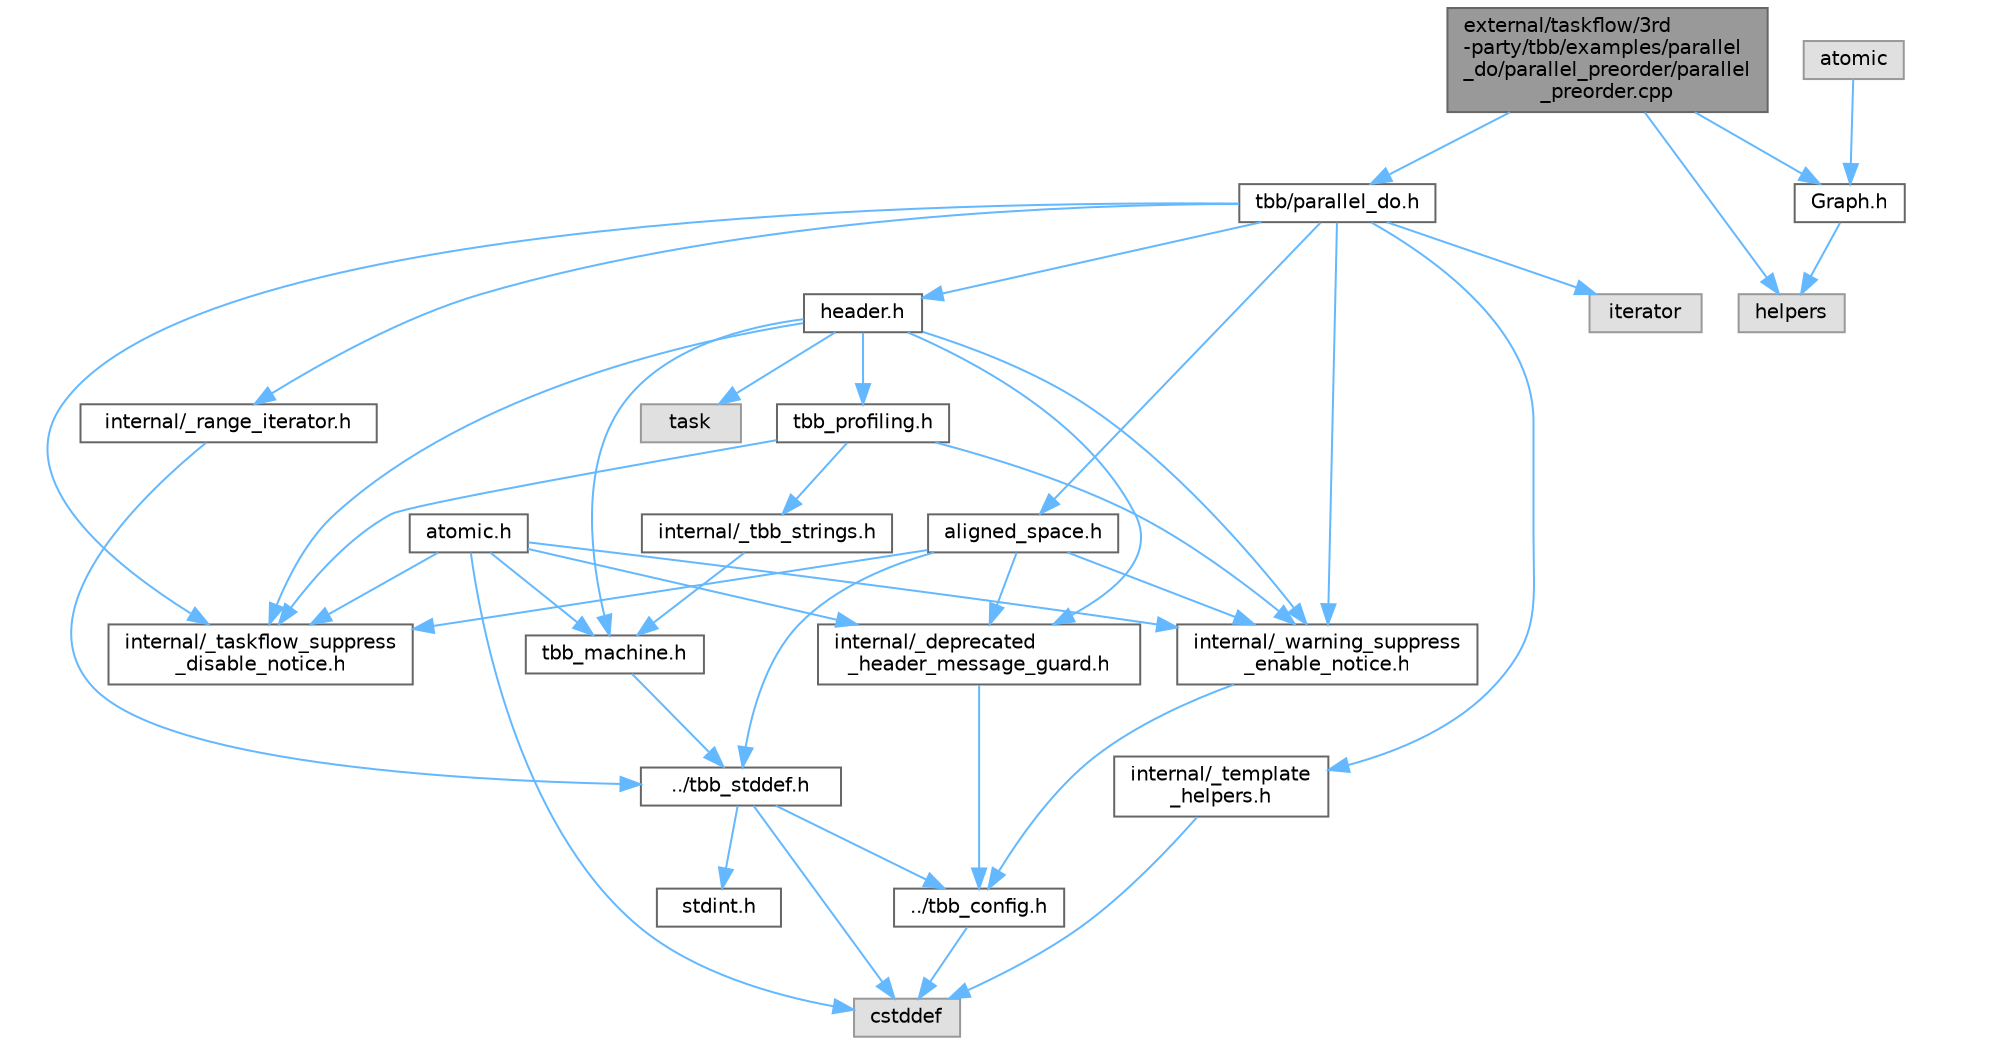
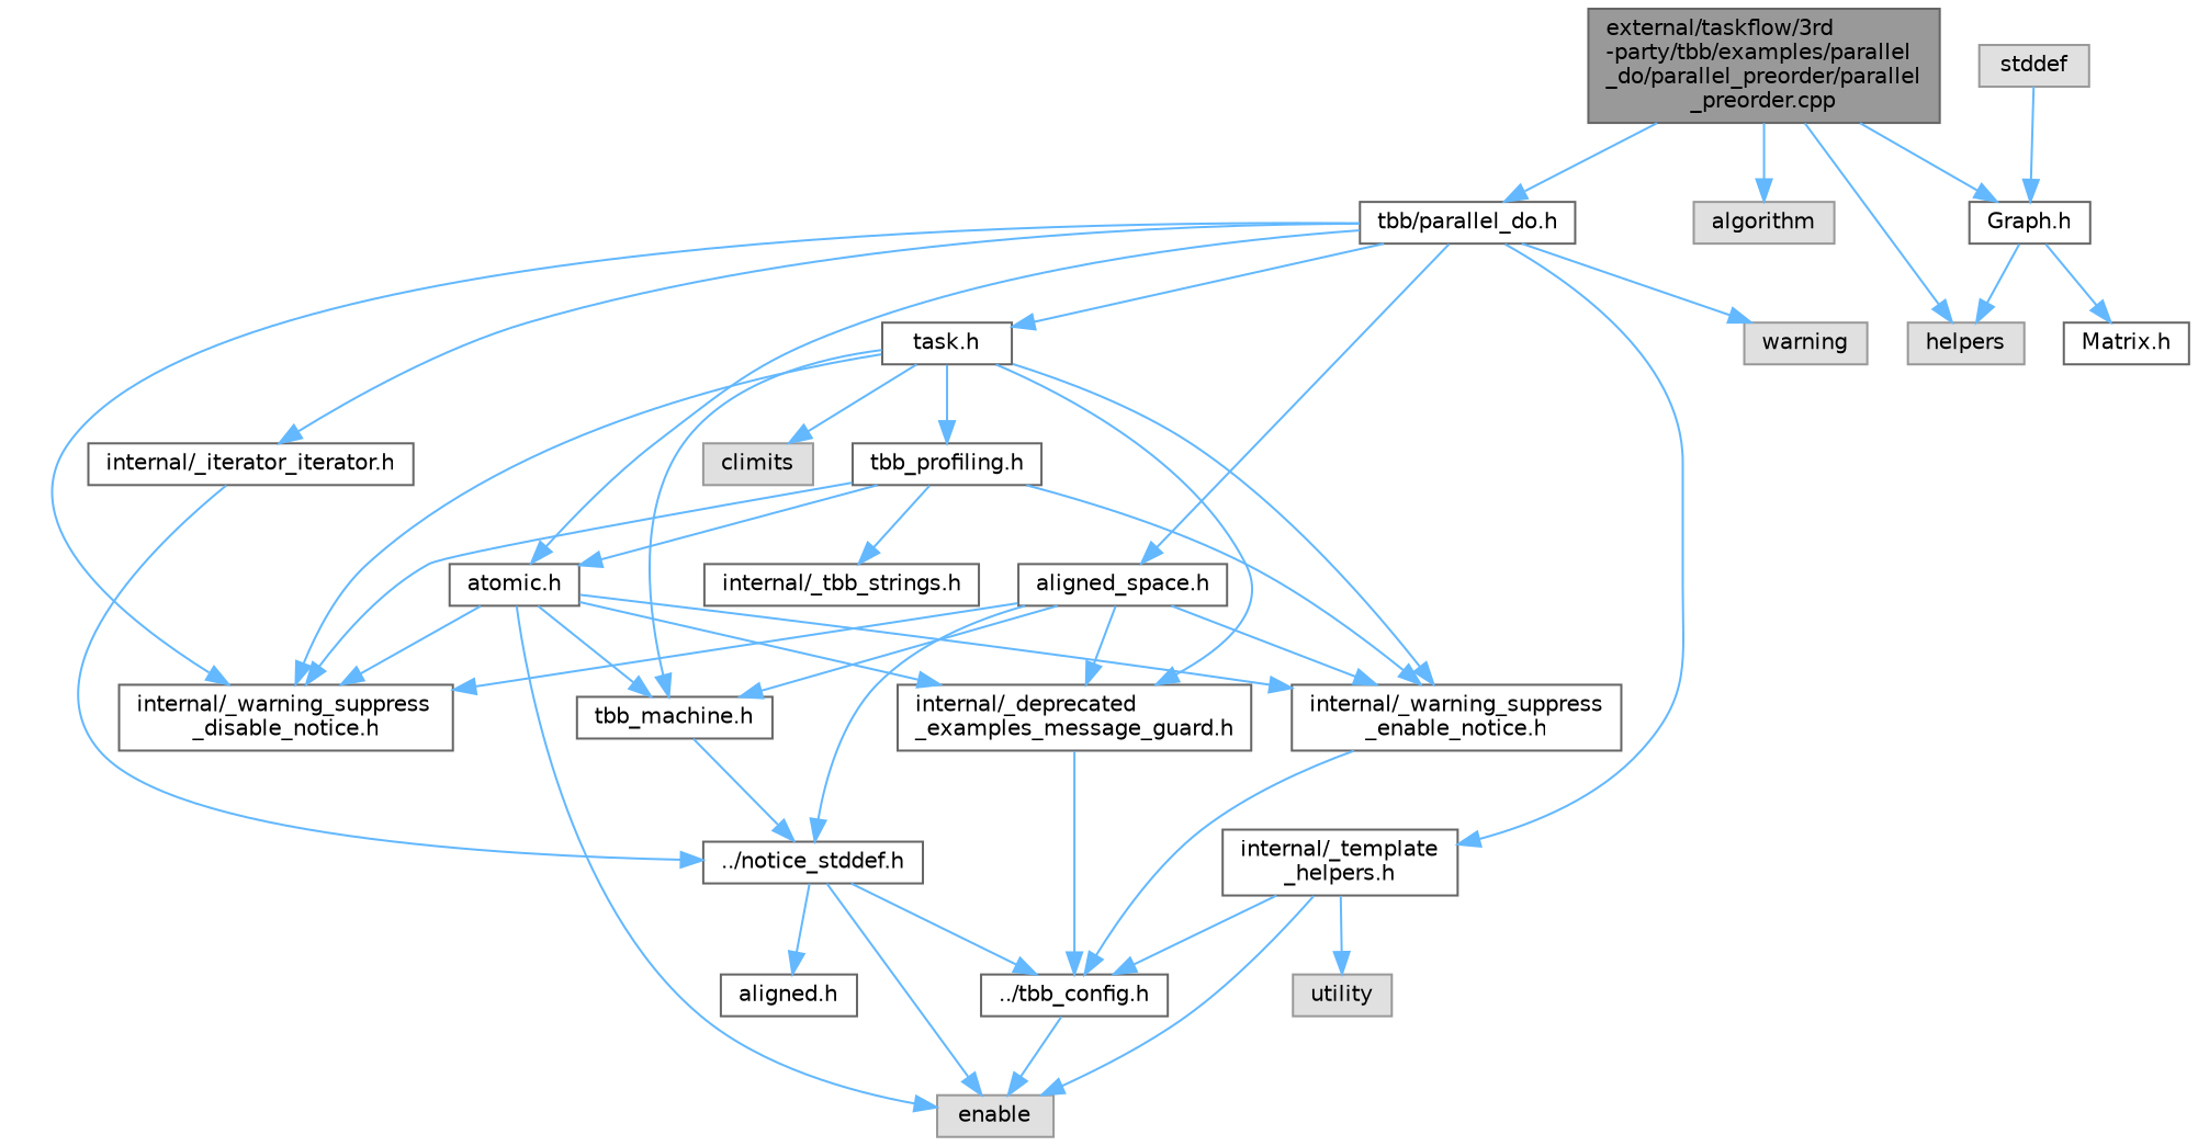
  digraph {
    node [color=grey40 fillcolor=white fontname=Helvetica fontsize=10 shape=box style=filled]
    edge [color=steelblue1 fontname=Helvetica fontsize=10 labelfontname=Helvetica labelfontsize=10 style=solid]
    n1 [color=gray40 fillcolor=grey60 fontcolor=black height=0.2 label="external/taskflow/3rd\l-party/tbb/examples/parallel\l_do/parallel_preorder/parallel\l_preorder.cpp" width=0.4]
    n2 [height=0.2 label="tbb/parallel_do.h" width=0.4]
    n3 [color=grey60 fillcolor="#E0E0E0" height=0.2 label=helpers width=0.4]
+   n4 [color=grey60 fillcolor="#E0E0E0" height=0.2 label=algorithm width=0.4]
    n5 [height=0.2 label="Graph.h" width=0.4]
    n6 [height=0.2 label="internal/_warning_suppress\l_enable_notice.h" width=0.4]
-   n7 [height=0.2 label="internal/_range_iterator.h" width=0.4]
+   n7 [height=0.2 label="internal/_iterator_iterator.h" width=0.4]
    n8 [height=0.2 label="internal/_template\l_helpers.h" width=0.4]
-   n9 [height=0.2 label="header.h" width=0.4]
-   n10 [height=0.2 label="internal/_taskflow_suppress\l_disable_notice.h" width=0.4]
+   n9 [height=0.2 label="task.h" width=0.4]
+   n10 [height=0.2 label="internal/_warning_suppress\l_disable_notice.h" width=0.4]
    n11 [height=0.2 label="aligned_space.h" width=0.4]
-   n12 [color=grey60 fillcolor="#E0E0E0" height=0.2 label=iterator width=0.4]
+   n12 [color=grey60 fillcolor="#E0E0E0" height=0.2 label=warning width=0.4]
+   n13 [height=0.2 label="Matrix.h" width=0.4]
    n14 [height=0.2 label="../tbb_config.h" width=0.4]
-   n15 [height=0.2 label="../tbb_stddef.h" width=0.4]
-   n16 [color=grey60 fillcolor="#E0E0E0" height=0.2 label=cstddef width=0.4]
-   n18 [height=0.2 label="internal/_deprecated\l_header_message_guard.h" width=0.4]
+   n15 [height=0.2 label="../notice_stddef.h" width=0.4]
+   n16 [color=grey60 fillcolor="#E0E0E0" height=0.2 label=enable width=0.4]
+   n17 [color=grey60 fillcolor="#E0E0E0" height=0.2 label=utility width=0.4]
+   n18 [height=0.2 label="internal/_deprecated\l_examples_message_guard.h" width=0.4]
    n19 [height=0.2 label="tbb_machine.h" width=0.4]
    n20 [height=0.2 label="tbb_profiling.h" width=0.4]
-   n21 [color=grey60 fillcolor="#E0E0E0" height=0.2 label=task width=0.4]
-   n22 [height=0.2 label="stdint.h" width=0.4]
+   n21 [color=grey60 fillcolor="#E0E0E0" height=0.2 label=climits width=0.4]
+   n22 [height=0.2 label="aligned.h" width=0.4]
    n23 [height=0.2 label="internal/_tbb_strings.h" width=0.4]
    n24 [height=0.2 label="atomic.h" width=0.4]
-   n25 [color=grey60 fillcolor="#E0E0E0" height=0.2 label=atomic width=0.4]
+   n25 [color=grey60 fillcolor="#E0E0E0" height=0.2 label=stddef width=0.4]
    n1 -> n2
    n1 -> n3
+   n1 -> n4
    n1 -> n5
-   n2 -> n6
+   n2 -> n24
    n2 -> n7
    n2 -> n8
    n2 -> n9
    n2 -> n10
    n2 -> n11
    n2 -> n12
    n5 -> n3
+   n5 -> n13
    n6 -> n14
    n7 -> n15
+   n8 -> n14
    n8 -> n16
+   n8 -> n17
    n9 -> n6
    n9 -> n10
    n9 -> n18
    n9 -> n19
    n9 -> n20
    n9 -> n21
    n11 -> n6
    n11 -> n10
    n11 -> n15
    n11 -> n18
-   n23 -> n19
+   n11 -> n19
    n14 -> n16
    n15 -> n14
    n15 -> n16
    n15 -> n22
    n18 -> n14
    n19 -> n15
    n20 -> n6
    n20 -> n10
    n20 -> n23
+   n20 -> n24
    n24 -> n6
    n24 -> n10
    n24 -> n16
    n24 -> n18
    n24 -> n19
    n25 -> n5
  }
